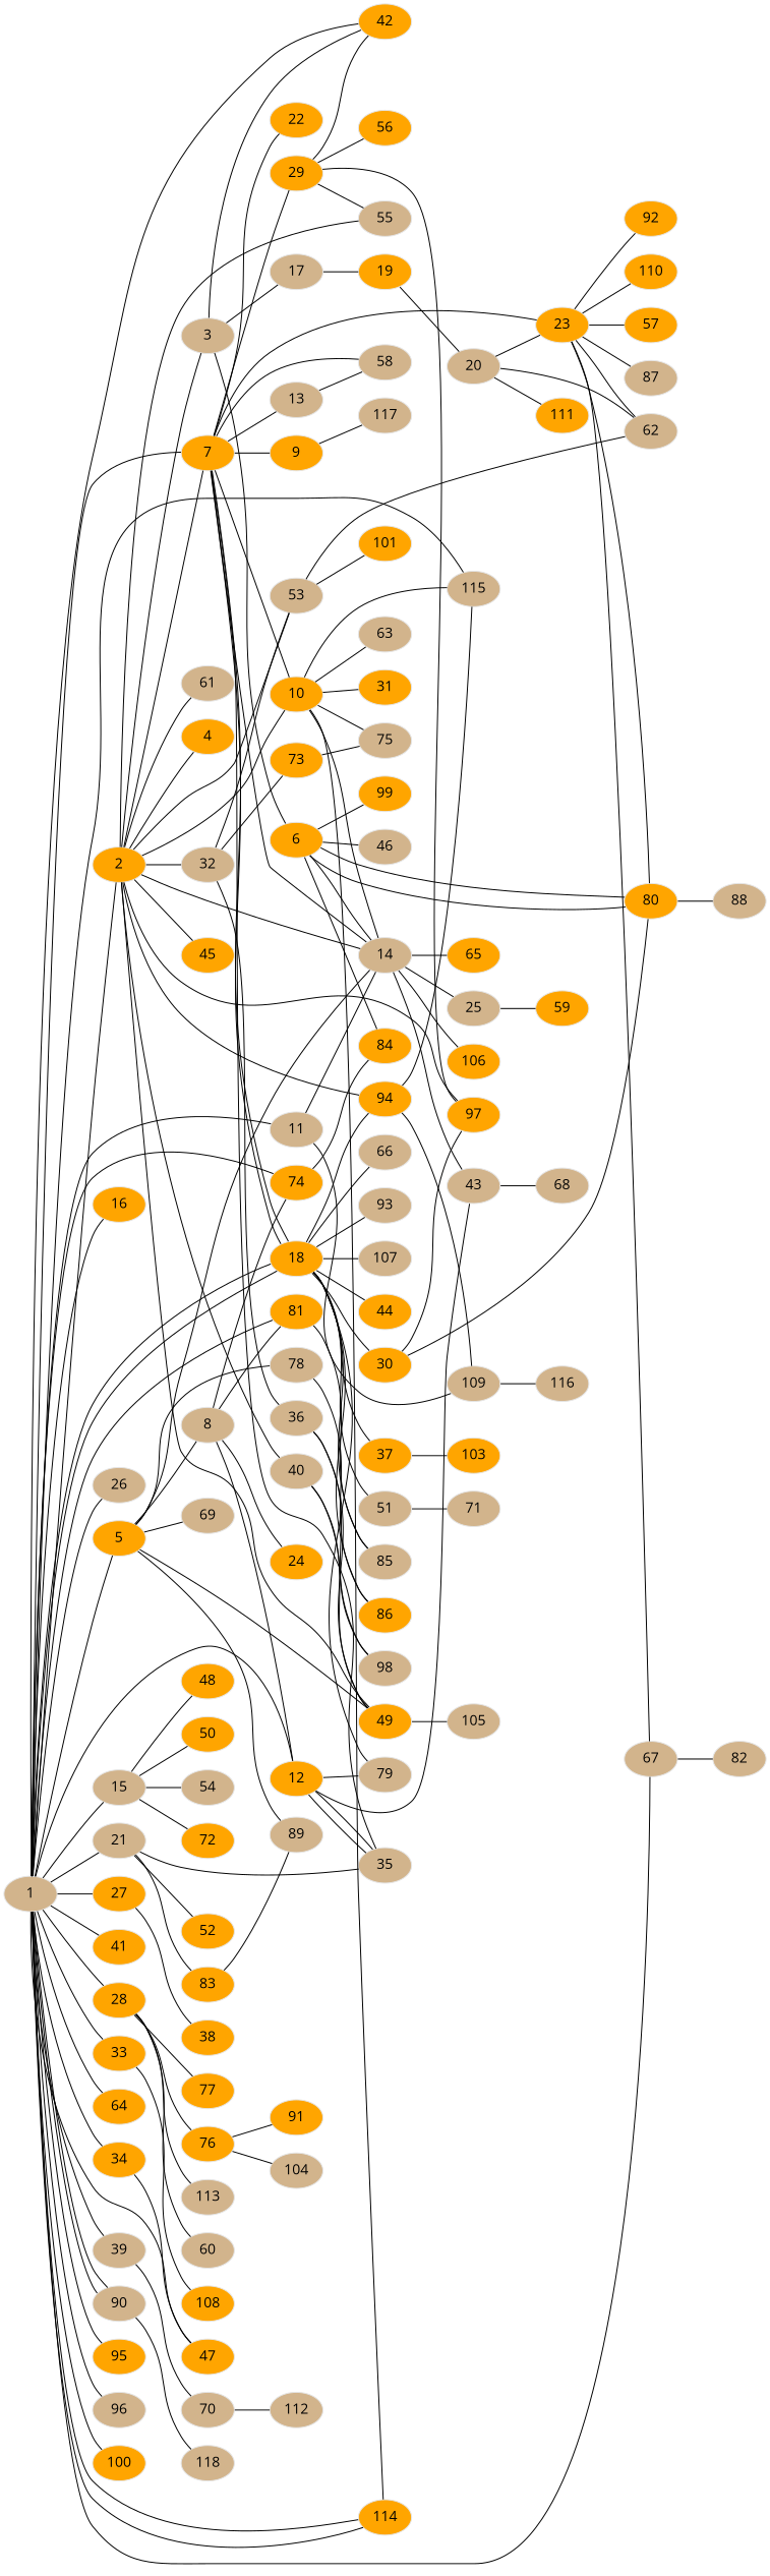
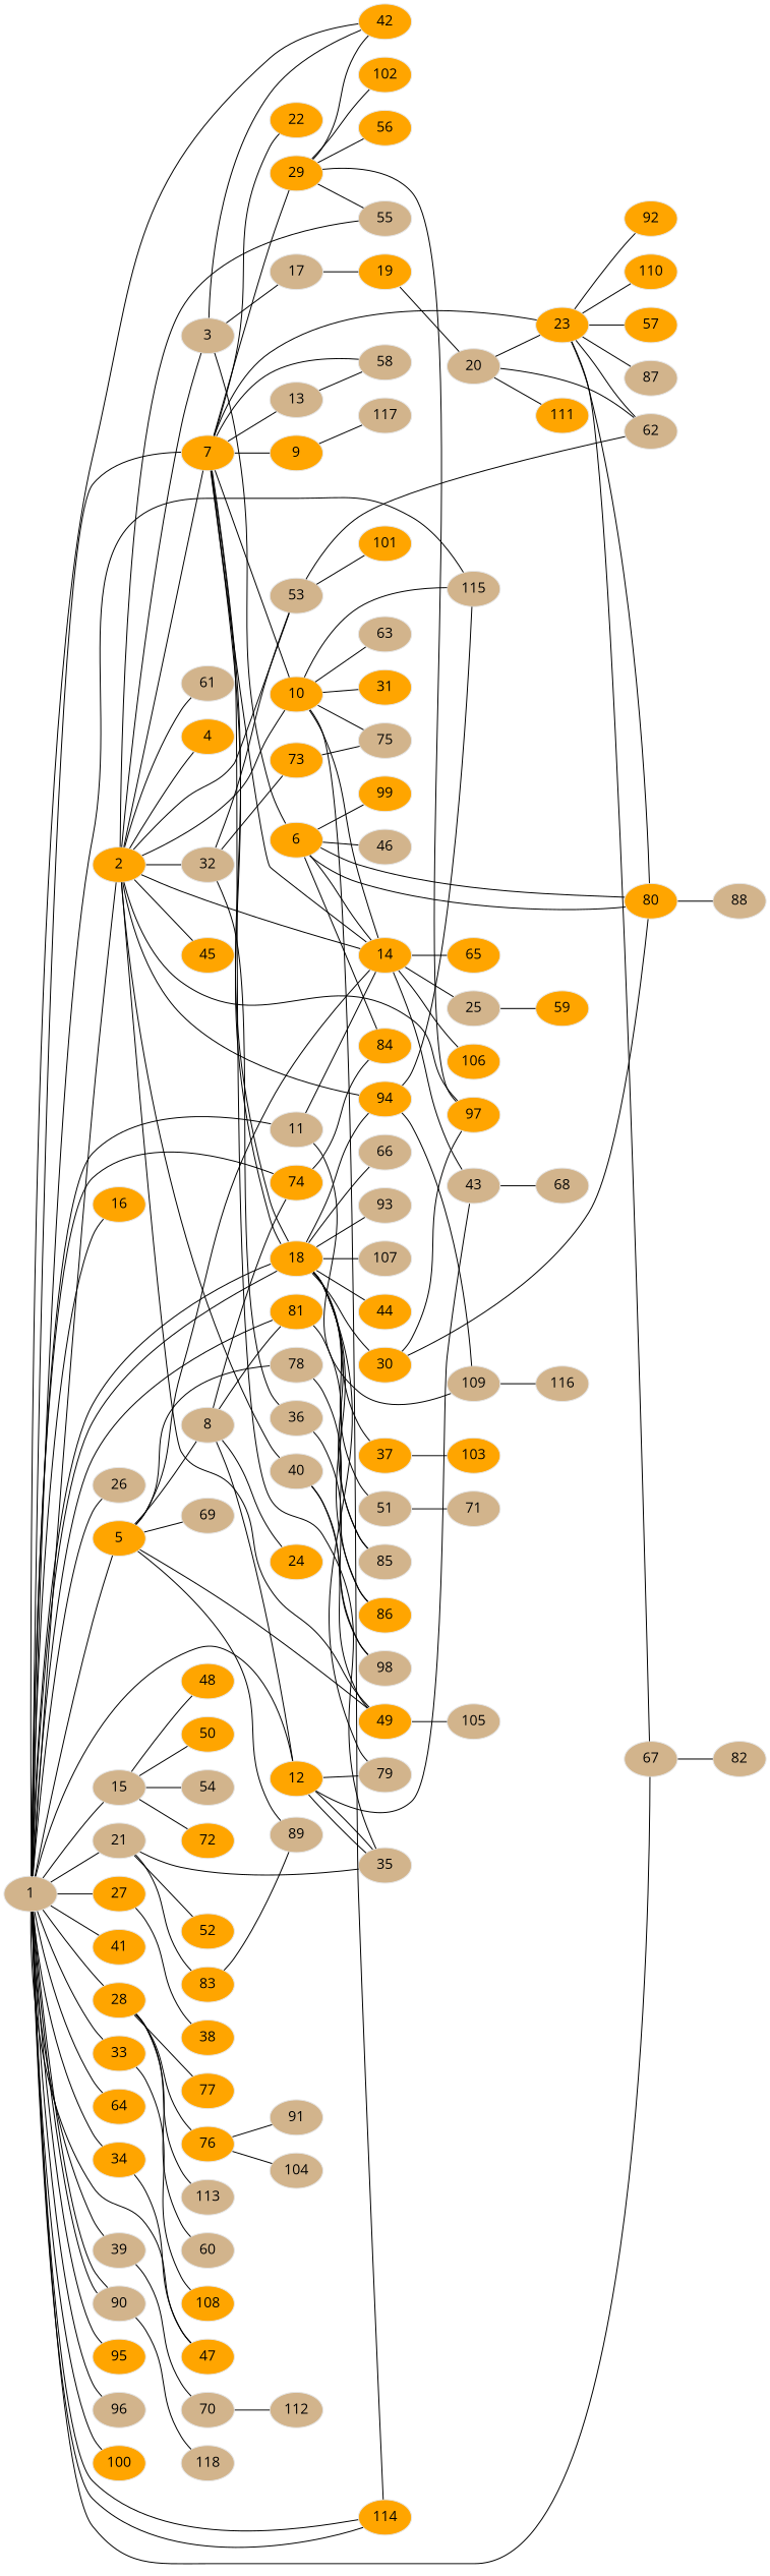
  graph {
    fontname="Open Sans"
    rankdir=LR
    node [color=gray90 fillcolor=orange fontname="Open Sans" style=filled]
    edge [fontname="Open Sans"]
    1 [fillcolor=tan]
    2
    5
    7
    11 [fillcolor=tan]
    12
    15 [fillcolor=tan]
    16
    18
    21 [fillcolor=tan]
    26 [fillcolor=tan]
    27
    28
    33
    34
    39 [fillcolor=tan]
    41
    42
    47
    64
    67 [fillcolor=tan]
    74
    81
    90 [fillcolor=tan]
    95
    96 [fillcolor=tan]
    100
    114
    115 [fillcolor=tan]
    3 [fillcolor=tan]
    4
    10
-   14 [fillcolor=tan]
+   14
    32 [fillcolor=tan]
    40 [fillcolor=tan]
    45
    49
    53 [fillcolor=tan]
    55 [fillcolor=tan]
    61 [fillcolor=tan]
    94
    97
    8 [fillcolor=tan]
    69 [fillcolor=tan]
    78 [fillcolor=tan]
    89 [fillcolor=tan]
    9
    13 [fillcolor=tan]
    22
    23
    29
    35 [fillcolor=tan]
    58 [fillcolor=tan]
    109 [fillcolor=tan]
    43 [fillcolor=tan]
    79 [fillcolor=tan]
    48
    50
    54 [fillcolor=tan]
    72
    30
    37
    44
    51 [fillcolor=tan]
    66 [fillcolor=tan]
    85 [fillcolor=tan]
    86
    93 [fillcolor=tan]
    107 [fillcolor=tan]
    52
    83
    38
    60 [fillcolor=tan]
    76
    77
    113 [fillcolor=tan]
    108
    70 [fillcolor=tan]
    82 [fillcolor=tan]
    84
    118 [fillcolor=tan]
    6
    17 [fillcolor=tan]
    31
    63 [fillcolor=tan]
    75 [fillcolor=tan]
    25 [fillcolor=tan]
    65
    106
    36 [fillcolor=tan]
    73
    98 [fillcolor=tan]
    105 [fillcolor=tan]
    62 [fillcolor=tan]
    101
    46 [fillcolor=tan]
    80
    99
    19
    24
    88 [fillcolor=tan]
    117 [fillcolor=tan]
    57
    87 [fillcolor=tan]
    92
    110
    56
+   102
    116 [fillcolor=tan]
    68 [fillcolor=tan]
    59
    20 [fillcolor=tan]
    103
    71 [fillcolor=tan]
    111
-   91
+   91 [fillcolor=tan]
    104 [fillcolor=tan]
    112 [fillcolor=tan]
    1 -- 2
    1 -- 5
    1 -- 7
    1 -- 11
    1 -- 12
    1 -- 15
    1 -- 16
    1 -- 18
    1 -- 18
    1 -- 21
    1 -- 26
    1 -- 27
    1 -- 28
    1 -- 33
    1 -- 34
    1 -- 39
    1 -- 41
    1 -- 42
    1 -- 47
    1 -- 64
    1 -- 67
    1 -- 74
    1 -- 81
    1 -- 90
    1 -- 90
    1 -- 95
    1 -- 96
    1 -- 100
    1 -- 114
    1 -- 114
    1 -- 115
    2 -- 7
    2 -- 3
    2 -- 4
    2 -- 10
    2 -- 14
    2 -- 32
    2 -- 40
    2 -- 45
    2 -- 49
    2 -- 53
    2 -- 55
    2 -- 61
    2 -- 94
    2 -- 97
    5 -- 14
    5 -- 49
    5 -- 8
    5 -- 69
    5 -- 78
    5 -- 89
    7 -- 18
    7 -- 18
    7 -- 10
    7 -- 14
    7 -- 9
    7 -- 13
    7 -- 22
    7 -- 23
    7 -- 29
    7 -- 35
    7 -- 58
    11 -- 14
    11 -- 109
    12 -- 35
    12 -- 35
    12 -- 43
    12 -- 79
    15 -- 48
    15 -- 50
    15 -- 54
    15 -- 72
    18 -- 94
    18 -- 79
    18 -- 30
    18 -- 37
    18 -- 44
    18 -- 51
    18 -- 66
    18 -- 85
    18 -- 86
    18 -- 93
    18 -- 107
    21 -- 35
    21 -- 52
    21 -- 83
    27 -- 38
    28 -- 60
    28 -- 76
    28 -- 77
    28 -- 113
    33 -- 108
    34 -- 47
    39 -- 70
    67 -- 82
    74 -- 84
    81 -- 85
    90 -- 118
    3 -- 42
    3 -- 6
    3 -- 17
    10 -- 114
    10 -- 115
    10 -- 14
    10 -- 31
    10 -- 63
    10 -- 75
    14 -- 43
    14 -- 25
    14 -- 65
    14 -- 106
    32 -- 53
    32 -- 36
    32 -- 73
    40 -- 49
    40 -- 98
    49 -- 105
    53 -- 62
    53 -- 101
    94 -- 115
    94 -- 109
    8 -- 12
    8 -- 74
    8 -- 81
    8 -- 24
    78 -- 86
    9 -- 117
    13 -- 58
    23 -- 67
    23 -- 62
    23 -- 80
    23 -- 57
    23 -- 87
    23 -- 92
    23 -- 110
    29 -- 42
    29 -- 55
    29 -- 97
    29 -- 56
+   29 -- 102
    109 -- 116
    43 -- 68
    30 -- 97
    30 -- 80
    37 -- 103
    51 -- 71
    83 -- 89
    76 -- 91
    76 -- 104
    70 -- 112
    6 -- 14
    6 -- 84
    6 -- 46
    6 -- 80
    6 -- 80
    6 -- 99
    17 -- 19
    25 -- 59
-   36 -- 49
    36 -- 98
    73 -- 75
    80 -- 88
    19 -- 20
    20 -- 23
    20 -- 62
    20 -- 111
  }
